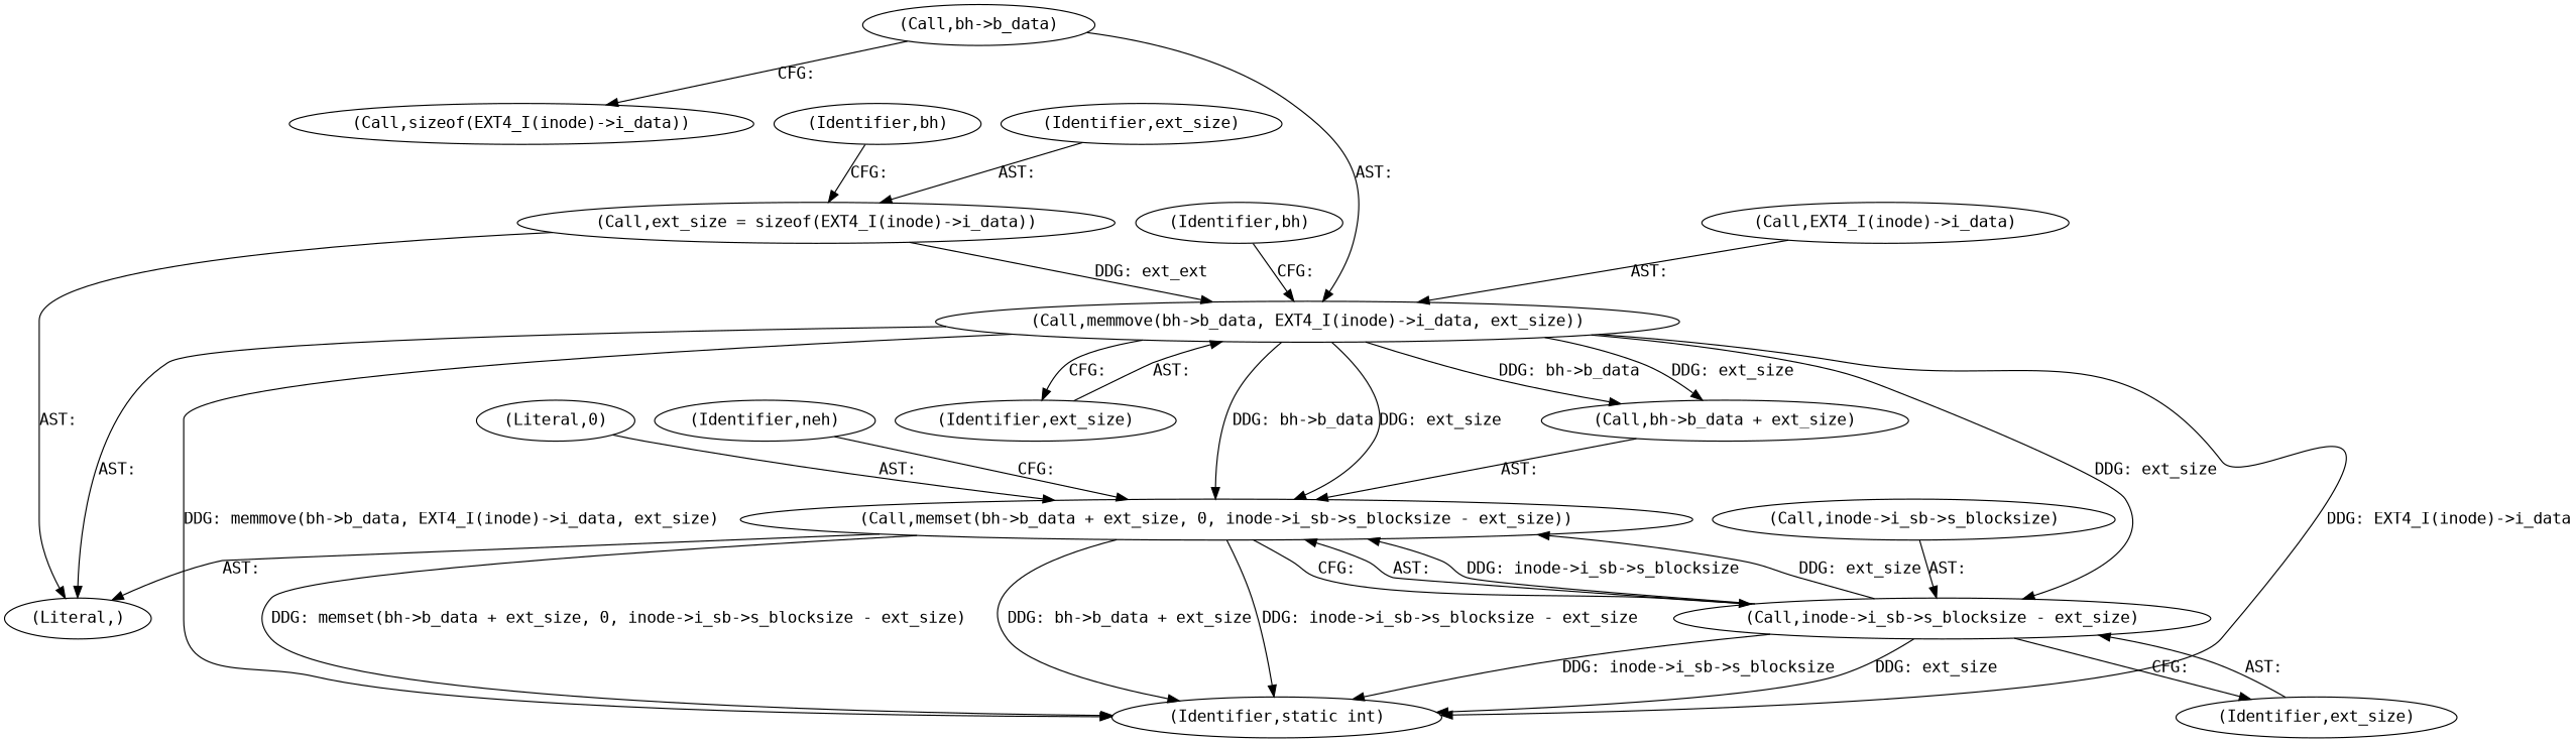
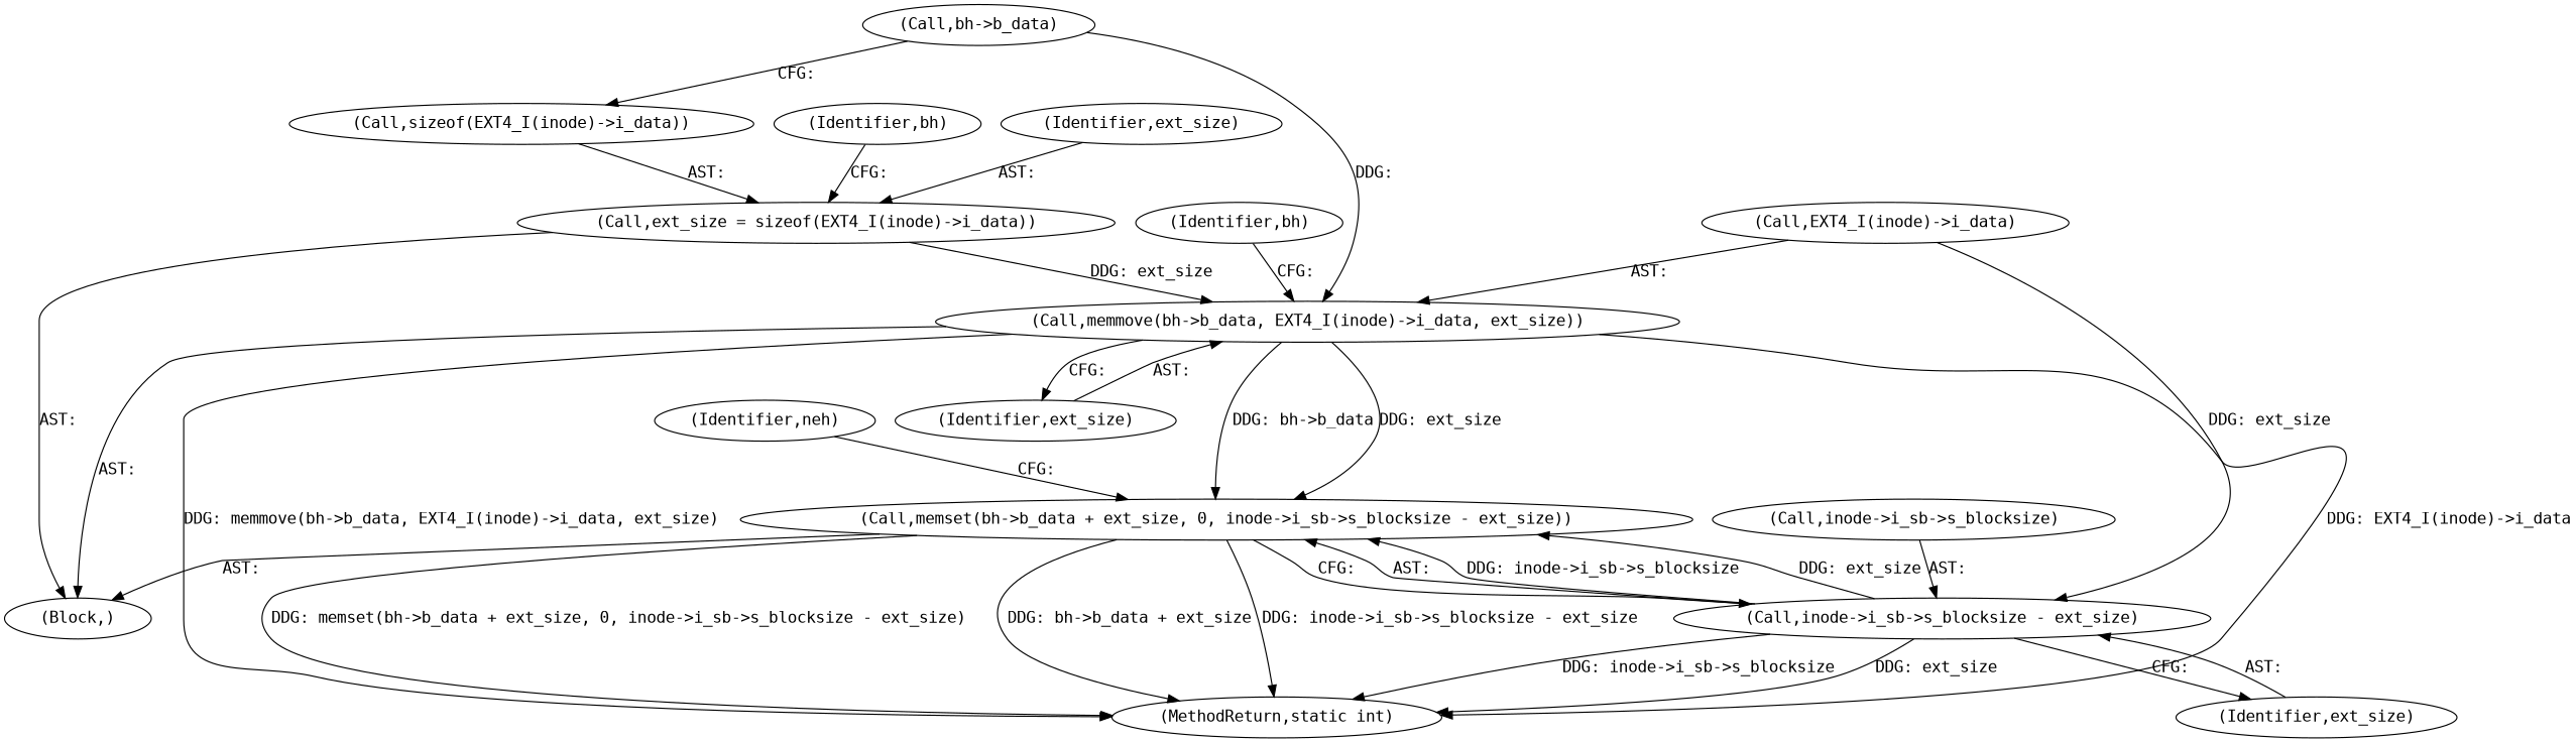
  digraph {
    fontname="DejaVu Sans Mono"
    node [fontname="DejaVu Sans Mono"]
    edge [fontname="DejaVu Sans Mono"]
    n1 [label="(Call,memset(bh->b_data + ext_size, 0, inode->i_sb->s_blocksize - ext_size))"]
    n2 [label="(Call,inode->i_sb->s_blocksize - ext_size)"]
-   n3 [label="(Literal,)"]
-   n4 [label="(Identifier,static int)"]
+   n3 [label="(Block,)"]
+   n4 [label="(MethodReturn,static int)"]
    n5 [label="(Identifier,ext_size)"]
    n6 [label="(Call,memmove(bh->b_data, EXT4_I(inode)->i_data, ext_size))"]
    n7 [label="(Identifier,ext_size)"]
-   n8 [label="(Call,bh->b_data + ext_size)"]
    n9 [label="(Call,ext_size = sizeof(EXT4_I(inode)->i_data))"]
    n10 [label="(Call,sizeof(EXT4_I(inode)->i_data))"]
-   n11 [label="(Literal,0)"]
    n12 [label="(Identifier,bh)"]
    n13 [label="(Call,inode->i_sb->s_blocksize)"]
    n14 [label="(Identifier,bh)"]
    n15 [label="(Identifier,neh)"]
    n16 [label="(Identifier,ext_size)"]
    n17 [label="(Call,EXT4_I(inode)->i_data)"]
    n18 [label="(Call,bh->b_data)"]
    n1 -> n2 [label="CFG: "]
    n1 -> n3 [label="AST: "]
    n1 -> n4 [label="DDG: memset(bh->b_data + ext_size, 0, inode->i_sb->s_blocksize - ext_size)"]
    n1 -> n4 [label="DDG: bh->b_data + ext_size"]
    n1 -> n4 [label="DDG: inode->i_sb->s_blocksize - ext_size"]
    n2 -> n1 [label="AST: "]
    n2 -> n1 [label="DDG: inode->i_sb->s_blocksize"]
    n2 -> n1 [label="DDG: ext_size"]
    n2 -> n4 [label="DDG: inode->i_sb->s_blocksize"]
    n2 -> n4 [label="DDG: ext_size"]
    n2 -> n5 [label="CFG: "]
    n5 -> n2 [label="AST: "]
    n6 -> n1 [label="DDG: bh->b_data"]
    n6 -> n1 [label="DDG: ext_size"]
-   n6 -> n2 [label="DDG: ext_size"]
+   n17 -> n2 [label="DDG: ext_size"]
    n6 -> n3 [label="AST: "]
    n6 -> n4 [label="DDG: memmove(bh->b_data, EXT4_I(inode)->i_data, ext_size)"]
    n6 -> n4 [label="DDG: EXT4_I(inode)->i_data"]
    n6 -> n7 [label="CFG: "]
-   n6 -> n8 [label="DDG: bh->b_data"]
-   n6 -> n8 [label="DDG: ext_size"]
    n7 -> n6 [label="AST: "]
-   n8 -> n1 [label="AST: "]
    n9 -> n3 [label="AST: "]
-   n9 -> n6 [label="DDG: ext_ext"]
-   n11 -> n1 [label="AST: "]
+   n9 -> n6 [label="DDG: ext_size"]
+   n10 -> n9 [label="AST: "]
    n12 -> n9 [label="CFG: "]
    n13 -> n2 [label="AST: "]
    n14 -> n6 [label="CFG: "]
    n15 -> n1 [label="CFG: "]
    n16 -> n9 [label="AST: "]
    n17 -> n6 [label="AST: "]
-   n18 -> n6 [label="AST: "]
+   n18 -> n6 [label="DDG: "]
    n18 -> n10 [label="CFG: "]
  }
